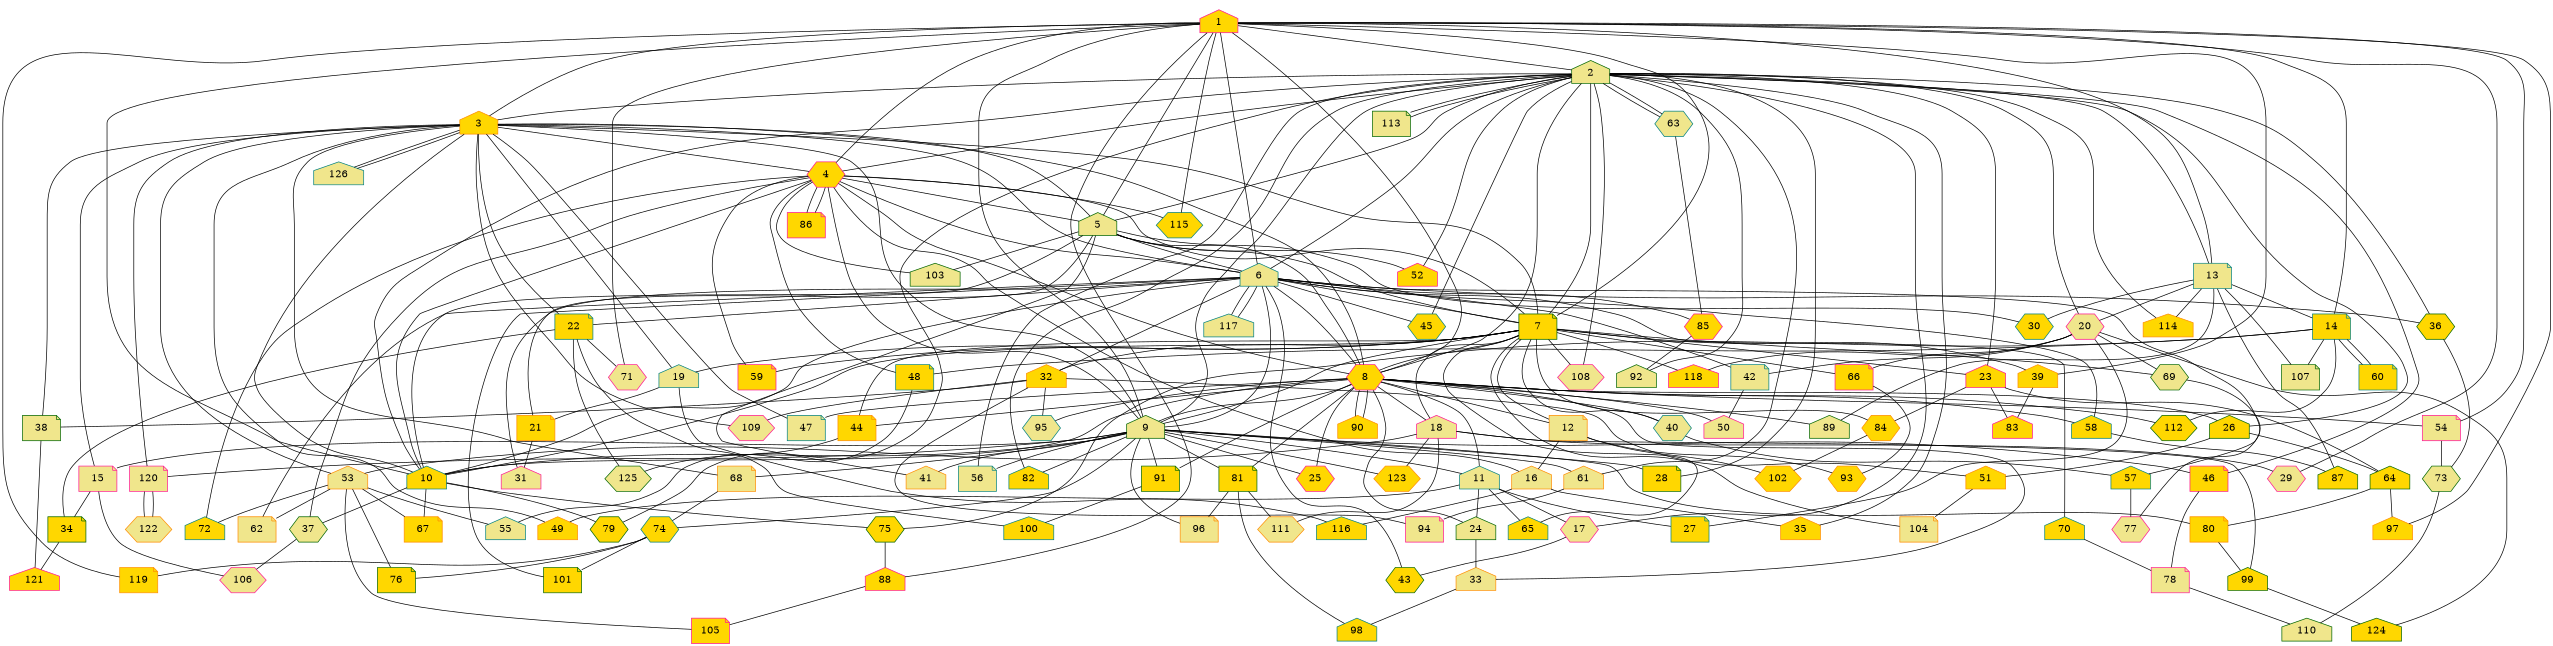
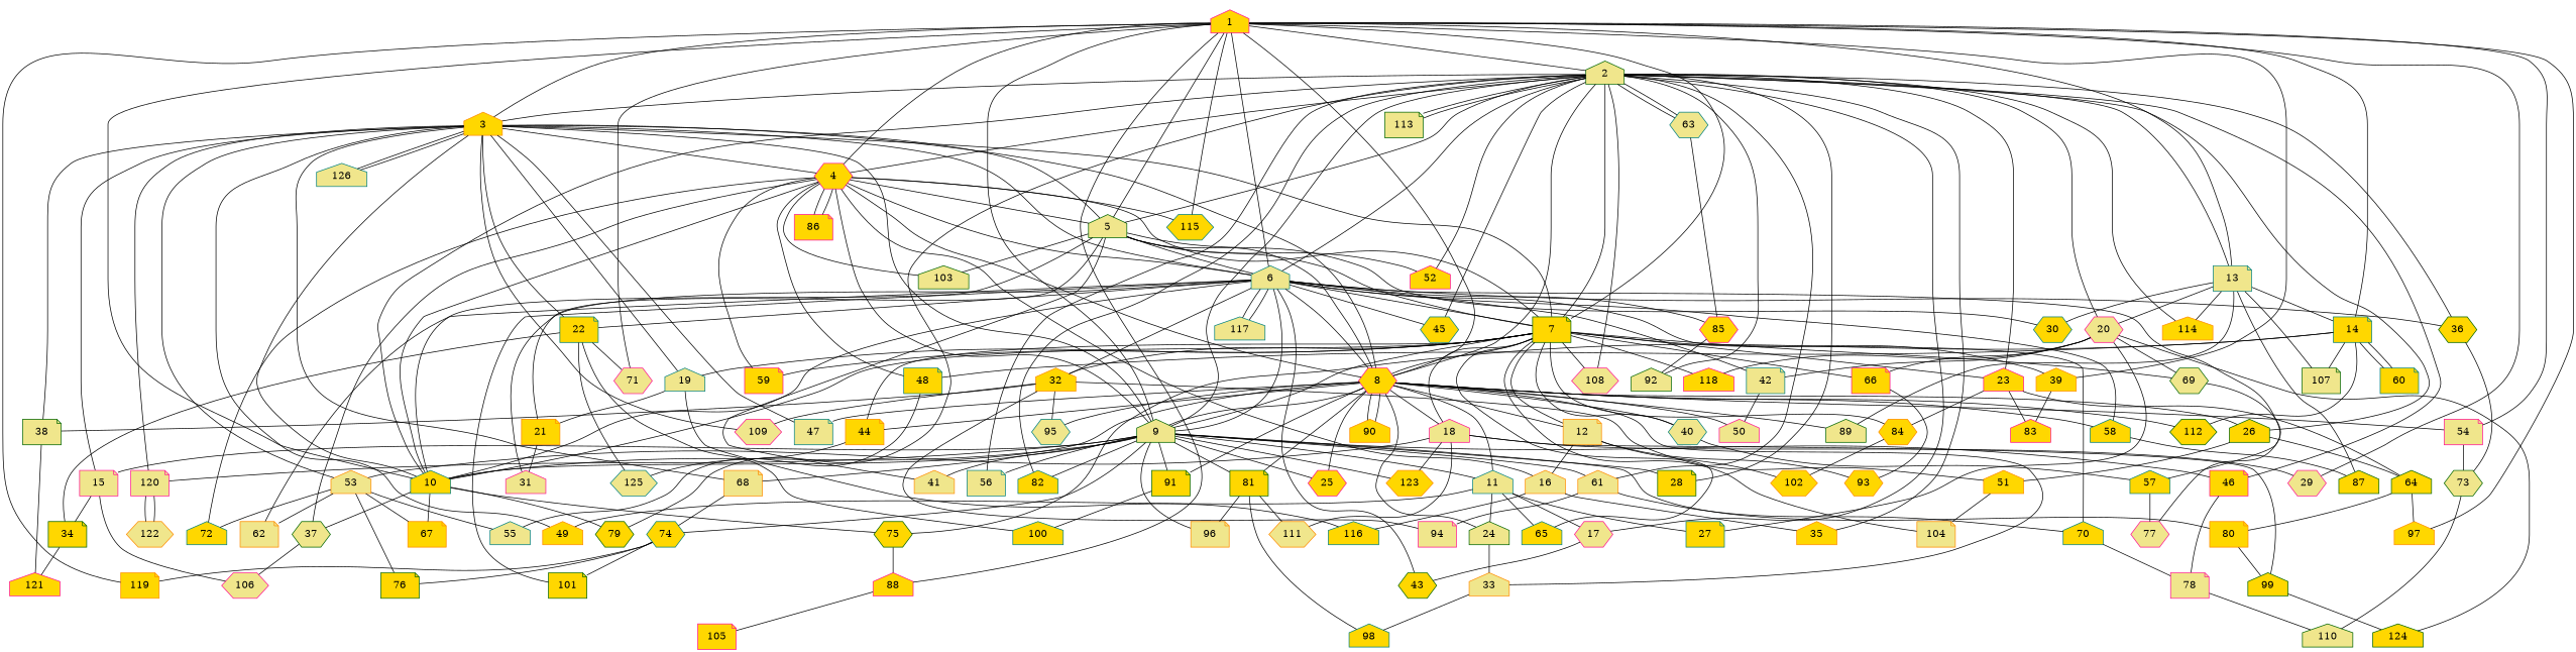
  graph {
    node [color=teal fillcolor=gold shape=house style=filled]
    1 [color=deeppink]
    2 [color=darkgreen fillcolor=khaki]
    3 [color=darkorange]
    4 [color=deeppink shape=hexagon]
    5 [color=darkgreen fillcolor=khaki]
    6 [fillcolor=khaki]
    7 [color=darkgreen shape=note]
    8 [color=deeppink shape=hexagon]
    9 [color=darkgreen fillcolor=khaki]
    10
    13 [fillcolor=khaki shape=note]
    14 [shape=note]
    29 [color=deeppink fillcolor=khaki shape=hexagon]
    39 [color=darkorange]
    54 [color=deeppink fillcolor=khaki shape=note]
    71 [color=deeppink fillcolor=khaki shape=hexagon]
    88 [color=deeppink]
    97 [color=darkorange]
    115 [shape=hexagon]
    119 [color=darkorange shape=note]
    17 [color=deeppink fillcolor=khaki shape=hexagon]
    20 [color=deeppink fillcolor=khaki shape=hexagon]
    23 [color=deeppink]
    26 [color=darkgreen]
    28 [color=darkgreen shape=note]
    35 [color=darkorange]
    36 [color=darkgreen shape=hexagon]
    45 [shape=hexagon]
    46 [color=deeppink shape=note]
    52 [color=deeppink]
    56 [fillcolor=khaki shape=note]
    61 [color=darkorange fillcolor=khaki]
    63 [fillcolor=khaki shape=hexagon]
    79 [color=darkgreen shape=hexagon]
    82
    92 [color=darkgreen fillcolor=khaki]
    108 [color=deeppink fillcolor=khaki shape=hexagon]
    113 [color=darkgreen fillcolor=khaki shape=note]
    114 [color=darkorange]
    15 [color=deeppink fillcolor=khaki shape=note]
    19 [fillcolor=khaki]
    22 [shape=note]
    38 [color=darkgreen fillcolor=khaki shape=note]
    47 [fillcolor=khaki shape=note]
    49 [color=darkorange]
    53 [color=darkorange fillcolor=khaki]
    68 [color=darkorange fillcolor=khaki shape=note]
    109 [color=deeppink fillcolor=khaki shape=hexagon]
    120 [color=deeppink fillcolor=khaki shape=note]
    126 [fillcolor=khaki]
    16 [color=darkorange fillcolor=khaki]
    37 [color=darkgreen fillcolor=khaki shape=hexagon]
    48 [shape=note]
    59 [color=deeppink shape=note]
    72
    86 [color=deeppink shape=note]
    103 [color=darkgreen fillcolor=khaki]
    21 [color=darkorange shape=note]
    30 [shape=hexagon]
    41 [color=darkorange fillcolor=khaki]
    31 [color=deeppink fillcolor=khaki]
    32 [color=darkorange]
    42 [fillcolor=khaki shape=note]
    43 [color=darkgreen shape=hexagon]
    57
    58
    62 [color=darkorange fillcolor=khaki shape=note]
    70
    85 [color=deeppink shape=hexagon]
    101 [color=darkgreen shape=note]
    117 [fillcolor=khaki]
    12 [color=darkorange fillcolor=khaki shape=note]
    18 [color=deeppink fillcolor=khaki]
    40 [fillcolor=khaki shape=hexagon]
    44 [color=darkorange shape=note]
    65
    66 [color=deeppink shape=note]
    69 [color=darkgreen fillcolor=khaki shape=hexagon]
    84 [color=darkorange shape=hexagon]
    104 [color=darkorange fillcolor=khaki shape=note]
    118 [color=deeppink]
    11 [fillcolor=khaki]
    24 [color=darkgreen fillcolor=khaki]
    25 [color=deeppink shape=hexagon]
    33 [color=darkorange fillcolor=khaki]
    50 [color=deeppink fillcolor=khaki]
    81 [color=darkgreen shape=note]
    89 [color=darkgreen fillcolor=khaki]
    90 [color=darkorange]
    91 [color=darkgreen shape=note]
    95 [fillcolor=khaki shape=hexagon]
    112 [color=darkgreen shape=hexagon]
    74 [shape=hexagon]
    80 [color=darkorange shape=note]
    96 [color=darkorange fillcolor=khaki shape=note]
    123 [color=darkorange shape=hexagon]
    67 [color=darkorange shape=note]
    75 [color=darkgreen shape=hexagon]
    87 [color=darkgreen]
    107 [color=darkgreen fillcolor=khaki shape=note]
    60 [shape=note]
    83 [color=deeppink]
    73 [color=darkgreen fillcolor=khaki shape=hexagon]
    105 [color=deeppink shape=note]
    27 [shape=note]
    124 [color=darkgreen]
    64 [color=darkgreen]
    51 [color=darkorange]
    78 [color=deeppink fillcolor=khaki shape=note]
    94 [color=deeppink fillcolor=khaki shape=note]
    34 [color=darkgreen shape=note]
    106 [color=deeppink fillcolor=khaki shape=hexagon]
    116
    100
-   125 [color=darkgreen fillcolor=khaki shape=hexagon]
+   125 [fillcolor=khaki shape=hexagon]
    121 [color=deeppink]
    55 [fillcolor=khaki]
    76 [color=darkgreen shape=note]
    122 [color=darkorange fillcolor=khaki shape=hexagon]
    77 [color=deeppink fillcolor=khaki shape=hexagon]
    93 [color=darkorange shape=hexagon]
    102 [color=darkorange shape=hexagon]
    99 [color=darkgreen]
    111 [color=darkorange fillcolor=khaki shape=hexagon]
    98
    110 [color=darkgreen fillcolor=khaki]
    1 -- 2
    1 -- 3
    1 -- 4
    1 -- 5
    1 -- 6
    1 -- 7
    1 -- 8
    1 -- 9
    1 -- 10
    1 -- 13
    1 -- 14
    1 -- 29
    1 -- 39
    1 -- 54
    1 -- 71
    1 -- 88
    1 -- 97
    1 -- 115
    1 -- 119
    2 -- 3
    2 -- 4
    2 -- 5
    2 -- 6
    2 -- 7
    2 -- 8
    2 -- 9
    2 -- 10
    2 -- 13
    2 -- 17
    2 -- 20
    2 -- 23
    2 -- 26
    2 -- 28
    2 -- 35
    2 -- 36
    2 -- 45
    2 -- 46
    2 -- 52
    2 -- 56
    2 -- 61
    2 -- 63
    2 -- 63
    2 -- 79
    2 -- 82
    2 -- 92
    2 -- 108
    2 -- 113
    2 -- 113
    2 -- 114
    3 -- 4
    3 -- 5
    3 -- 6
    3 -- 7
    3 -- 8
    3 -- 9
    3 -- 10
    3 -- 15
    3 -- 19
    3 -- 22
    3 -- 38
    3 -- 47
    3 -- 49
    3 -- 53
    3 -- 68
    3 -- 109
    3 -- 120
    3 -- 126
    3 -- 126
    4 -- 5
    4 -- 6
    4 -- 7
    4 -- 8
    4 -- 9
    4 -- 10
    4 -- 115
    4 -- 16
    4 -- 37
    4 -- 48
    4 -- 59
    4 -- 72
    4 -- 86
    4 -- 86
    4 -- 103
    5 -- 6
    5 -- 7
    5 -- 8
    5 -- 10
    5 -- 52
    5 -- 103
    5 -- 21
    5 -- 30
    5 -- 41
    6 -- 7
    6 -- 8
    6 -- 9
    6 -- 10
    6 -- 36
    6 -- 45
    6 -- 22
    6 -- 31
    6 -- 32
    6 -- 42
    6 -- 43
    6 -- 57
    6 -- 58
    6 -- 62
    6 -- 70
    6 -- 85
    6 -- 101
    6 -- 117
    6 -- 117
    7 -- 8
    7 -- 9
    7 -- 10
    7 -- 39
    7 -- 23
    7 -- 108
    7 -- 19
    7 -- 59
    7 -- 32
    7 -- 12
    7 -- 18
    7 -- 40
    7 -- 44
    7 -- 65
    7 -- 66
    7 -- 69
    7 -- 84
    7 -- 104
    7 -- 118
    8 -- 9
    8 -- 10
    8 -- 54
    8 -- 26
    8 -- 47
    8 -- 58
    8 -- 12
    8 -- 18
    8 -- 40
    8 -- 44
    8 -- 11
    8 -- 24
    8 -- 25
    8 -- 33
    8 -- 50
    8 -- 81
    8 -- 89
    8 -- 90
    8 -- 90
    8 -- 91
    8 -- 95
    8 -- 112
    9 -- 10
    9 -- 28
    9 -- 46
    9 -- 56
    9 -- 61
    9 -- 82
    9 -- 15
    9 -- 68
    9 -- 120
    9 -- 41
    9 -- 11
    9 -- 25
    9 -- 81
    9 -- 91
    9 -- 74
    9 -- 80
    9 -- 96
    9 -- 123
    10 -- 79
    10 -- 37
    10 -- 67
    10 -- 75
    13 -- 14
    13 -- 20
    13 -- 114
    13 -- 30
    13 -- 89
    13 -- 87
    13 -- 107
    14 -- 48
    14 -- 112
    14 -- 75
    14 -- 107
    14 -- 60
    14 -- 60
    39 -- 83
    54 -- 73
    88 -- 105
    17 -- 43
    20 -- 42
    20 -- 66
    20 -- 69
    20 -- 118
    20 -- 27
    20 -- 124
    23 -- 84
    23 -- 83
    23 -- 64
    26 -- 64
    26 -- 51
    36 -- 73
    46 -- 78
+   61 -- 70
    61 -- 94
    63 -- 85
    15 -- 34
    15 -- 106
    19 -- 21
    19 -- 116
    22 -- 71
    22 -- 34
    22 -- 100
    22 -- 125
    38 -- 121
    53 -- 72
    53 -- 62
    53 -- 67
-   53 -- 105
    53 -- 55
    53 -- 76
    68 -- 74
    120 -- 122
    120 -- 122
    16 -- 35
    16 -- 116
    37 -- 106
    48 -- 55
    21 -- 31
    32 -- 38
    32 -- 109
    32 -- 95
    32 -- 51
    32 -- 94
    42 -- 50
    57 -- 77
    58 -- 87
    70 -- 78
    85 -- 92
    12 -- 16
    12 -- 93
    12 -- 102
    18 -- 29
    18 -- 53
    18 -- 123
    18 -- 99
    18 -- 111
    40 -- 57
    44 -- 125
    66 -- 93
    69 -- 77
    84 -- 102
    11 -- 17
    11 -- 49
    11 -- 65
    11 -- 24
    11 -- 27
    24 -- 33
    33 -- 98
    81 -- 96
    81 -- 111
    81 -- 98
    91 -- 100
    74 -- 119
    74 -- 101
    74 -- 76
    80 -- 99
    75 -- 88
    73 -- 110
    64 -- 97
    64 -- 80
    51 -- 104
    78 -- 110
    34 -- 121
    99 -- 124
  }
